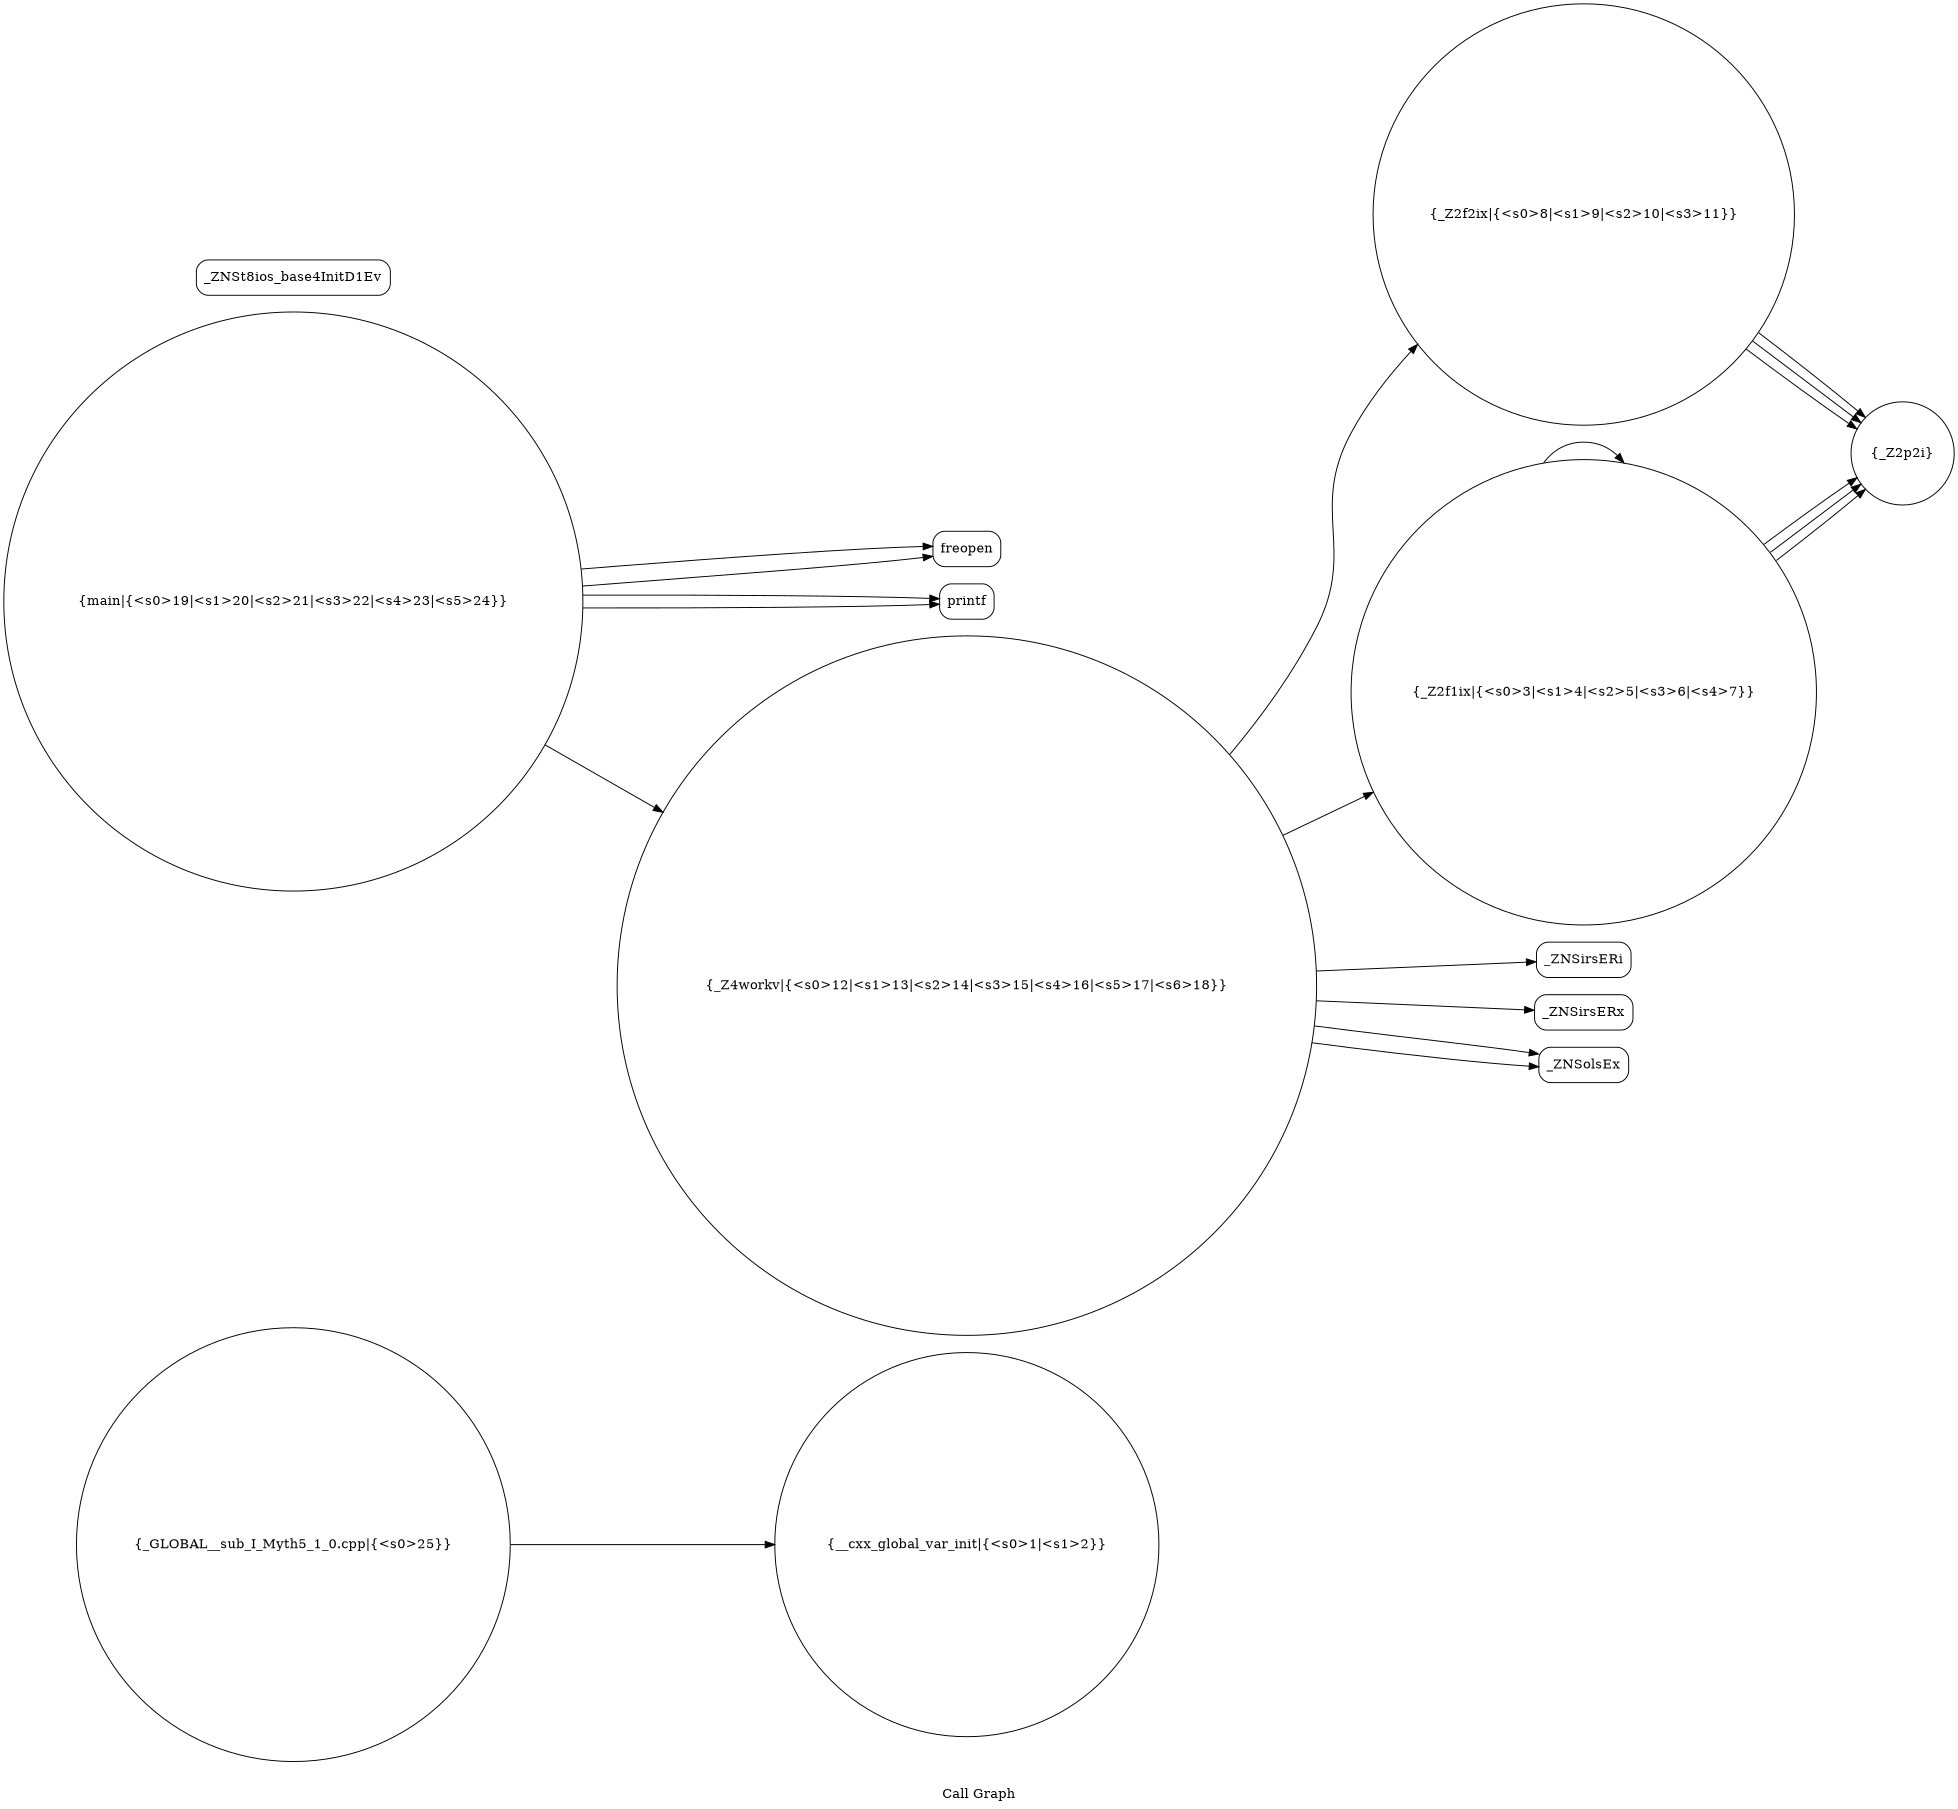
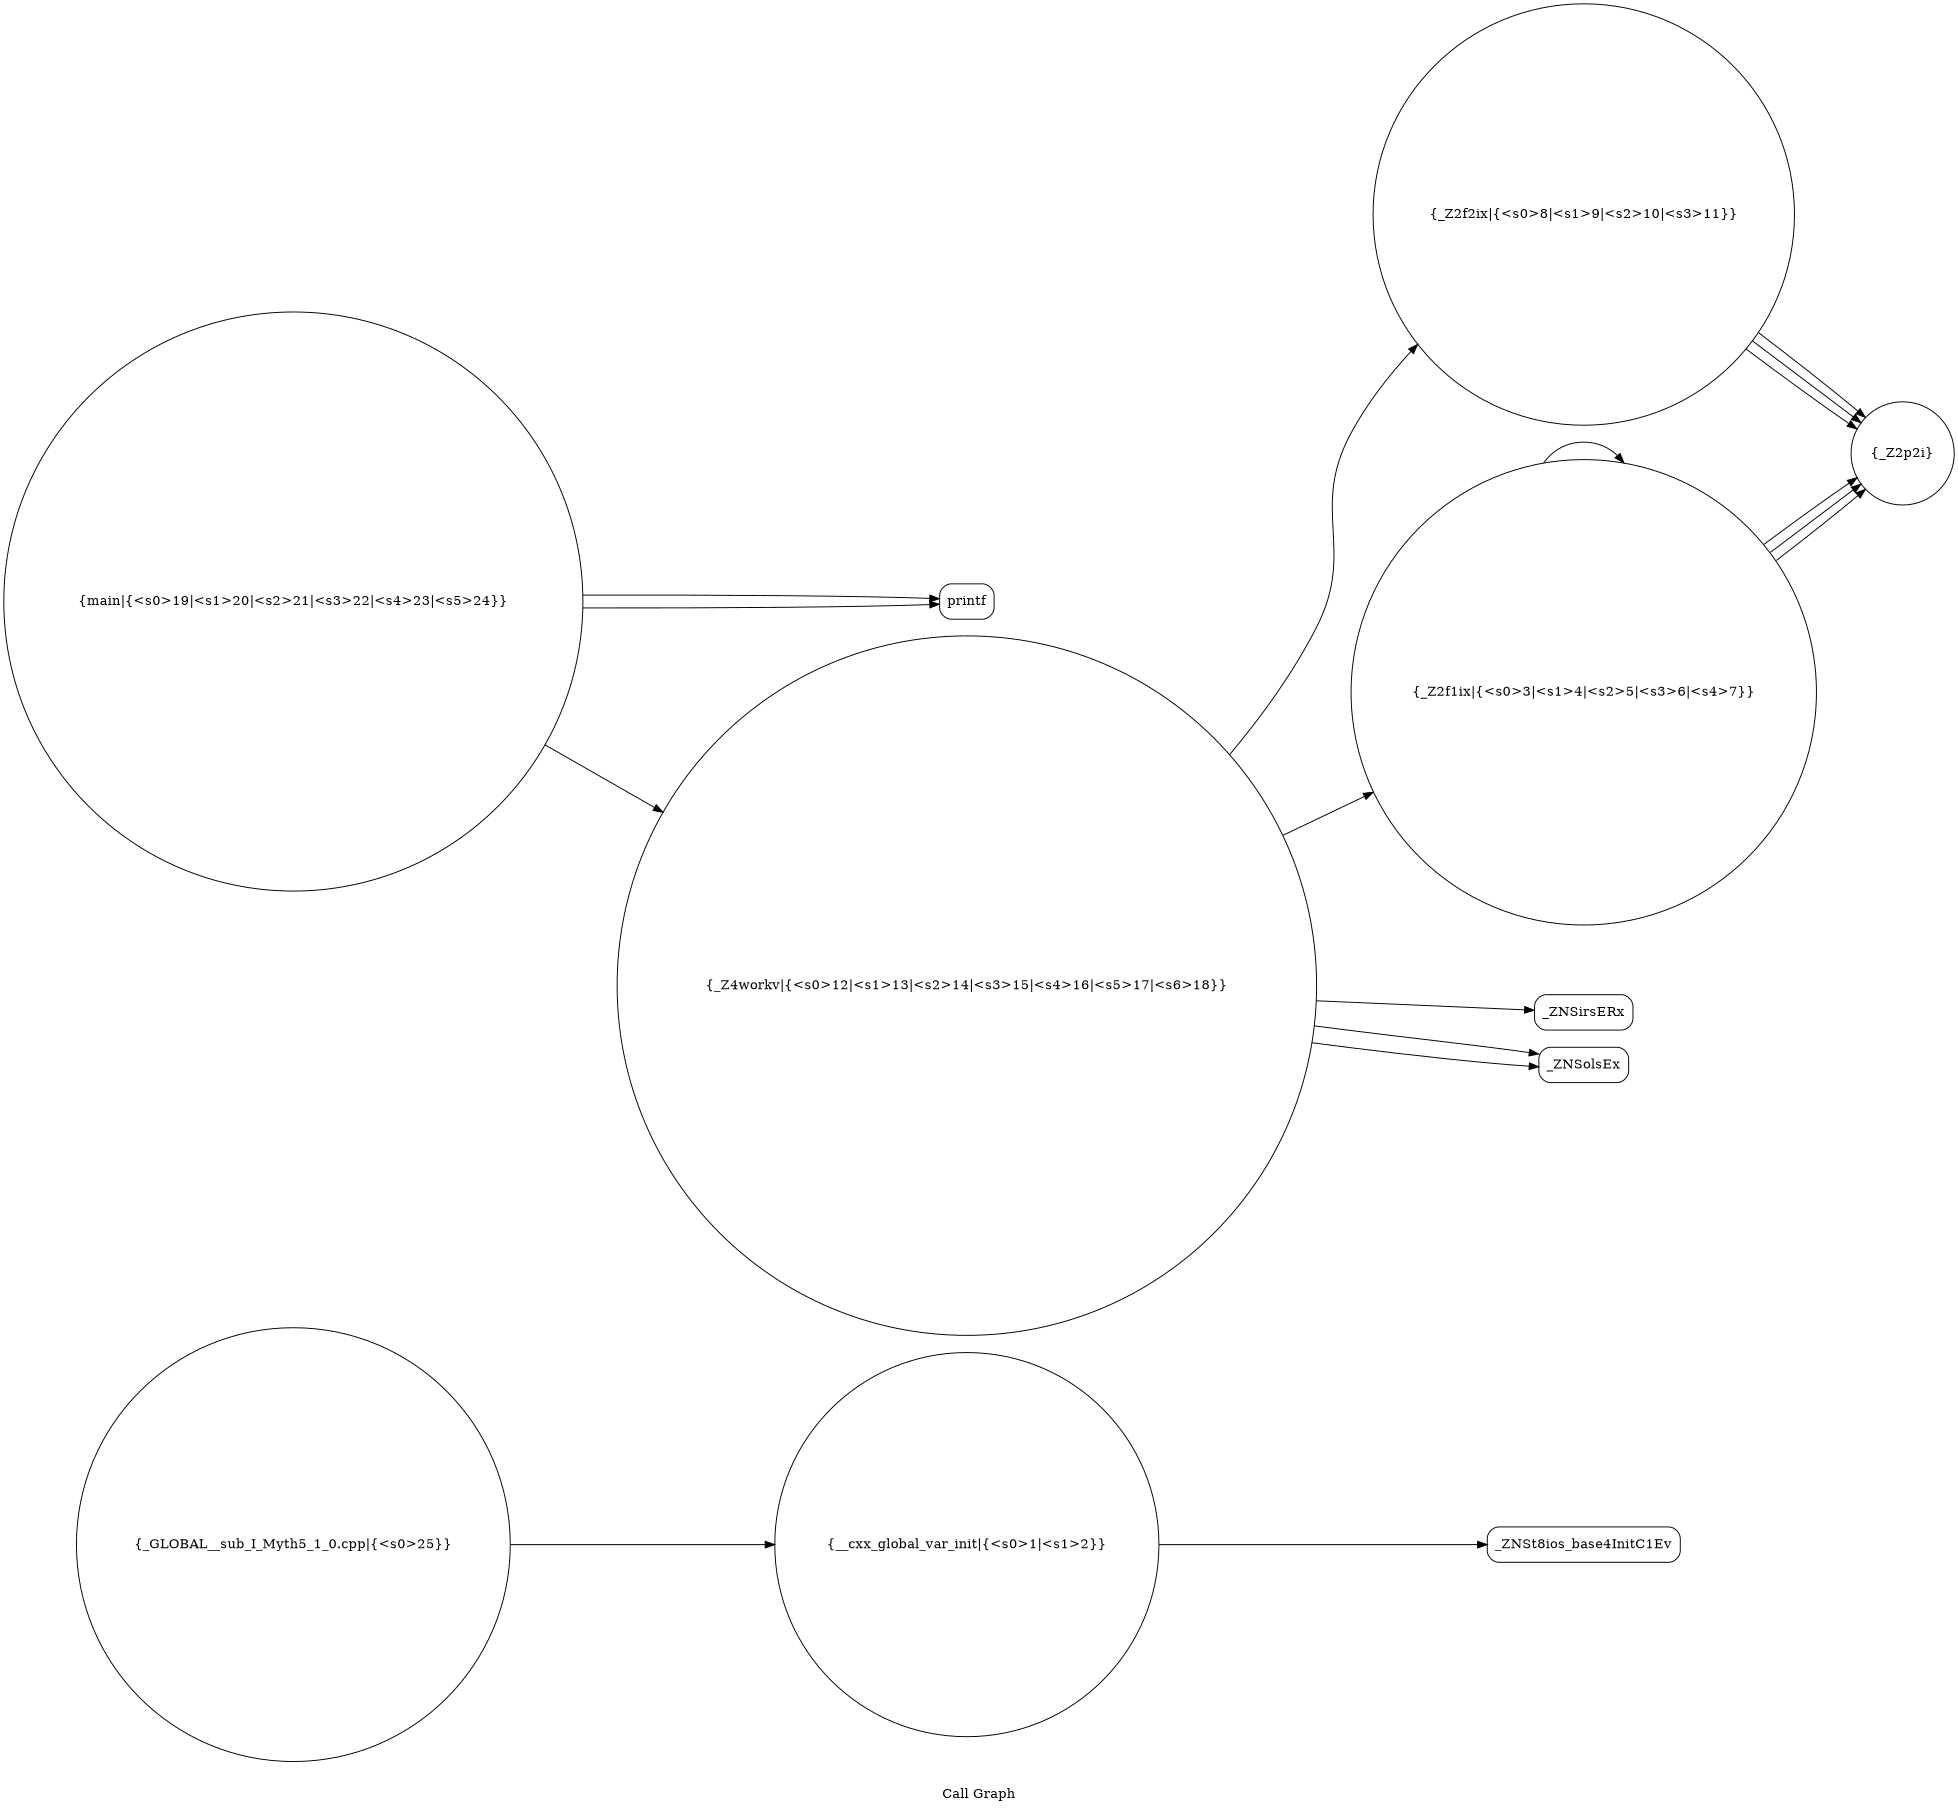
  digraph {
    label="Call Graph"
    rankdir=LR
    node [shape=circle]
    edge [color=black tailport=s0]
    n1 [label="{__cxx_global_var_init|{<s0>1|<s1>2}}"]
+   n2 [label="{_ZNSt8ios_base4InitC1Ev}" shape=Mrecord]
    n3 [label="{_Z2f2ix|{<s0>8|<s1>9|<s2>10|<s3>11}}"]
    n4 [label="{_Z2p2i}"]
    n5 [label="{_Z2f1ix|{<s0>3|<s1>4|<s2>5|<s3>6|<s4>7}}"]
-   n6 [label="{freopen}" shape=Mrecord]
-   n7 [label="{_ZNSt8ios_base4InitD1Ev}" shape=Mrecord]
-   n8 [label="{_ZNSirsERi}" shape=Mrecord]
    n9 [label="{_GLOBAL__sub_I_Myth5_1_0.cpp|{<s0>25}}"]
    n10 [label="{main|{<s0>19|<s1>20|<s2>21|<s3>22|<s4>23|<s5>24}}"]
    n11 [label="{printf}" shape=Mrecord]
    n12 [label="{_Z4workv|{<s0>12|<s1>13|<s2>14|<s3>15|<s4>16|<s5>17|<s6>18}}"]
    n13 [label="{_ZNSirsERx}" shape=Mrecord]
    n14 [label="{_ZNSolsEx}" shape=Mrecord]
+   n1 -> n2
    n3 -> n4
    n3 -> n4 [tailport=s1]
    n3 -> n4 [tailport=s2]
    n5 -> n4
    n5 -> n4 [tailport=s1]
    n5 -> n4 [tailport=s3]
    n5 -> n5 [tailport=s2]
    n9 -> n1
-   n10 -> n6
-   n10 -> n6 [tailport=s1]
    n10 -> n11 [tailport=s3]
    n10 -> n11 [tailport=s5]
    n10 -> n12 [tailport=s4]
    n12 -> n3 [tailport=s5]
    n12 -> n5 [tailport=s2]
-   n12 -> n8
    n12 -> n13 [tailport=s1]
    n12 -> n14 [tailport=s3]
    n12 -> n14 [tailport=s6]
  }
